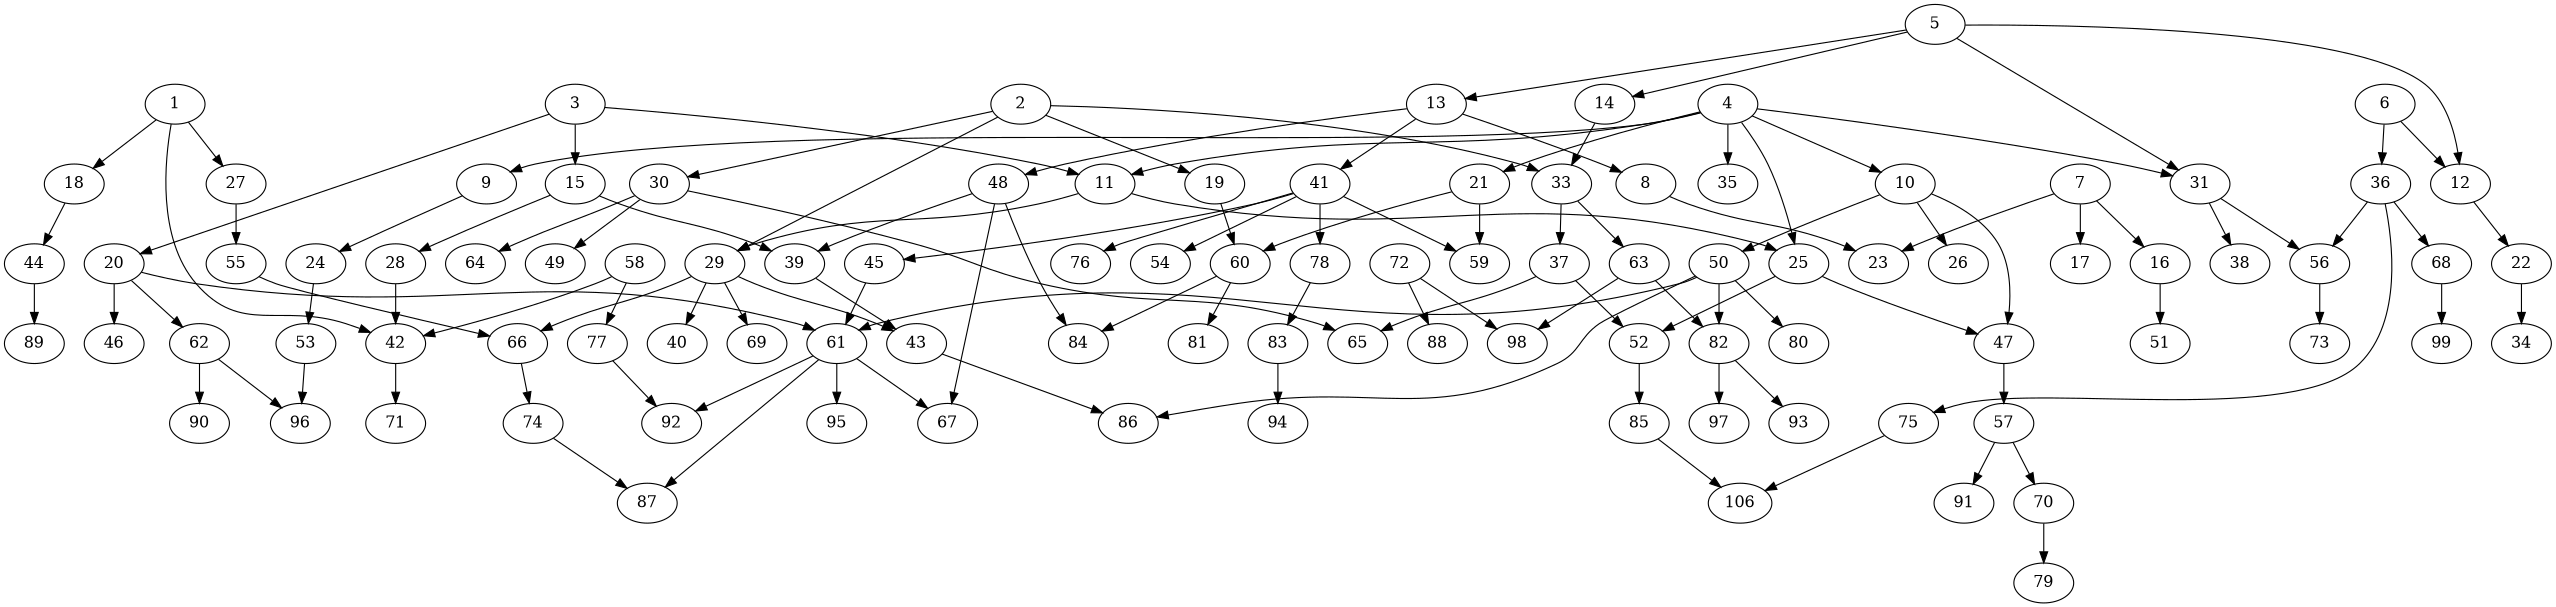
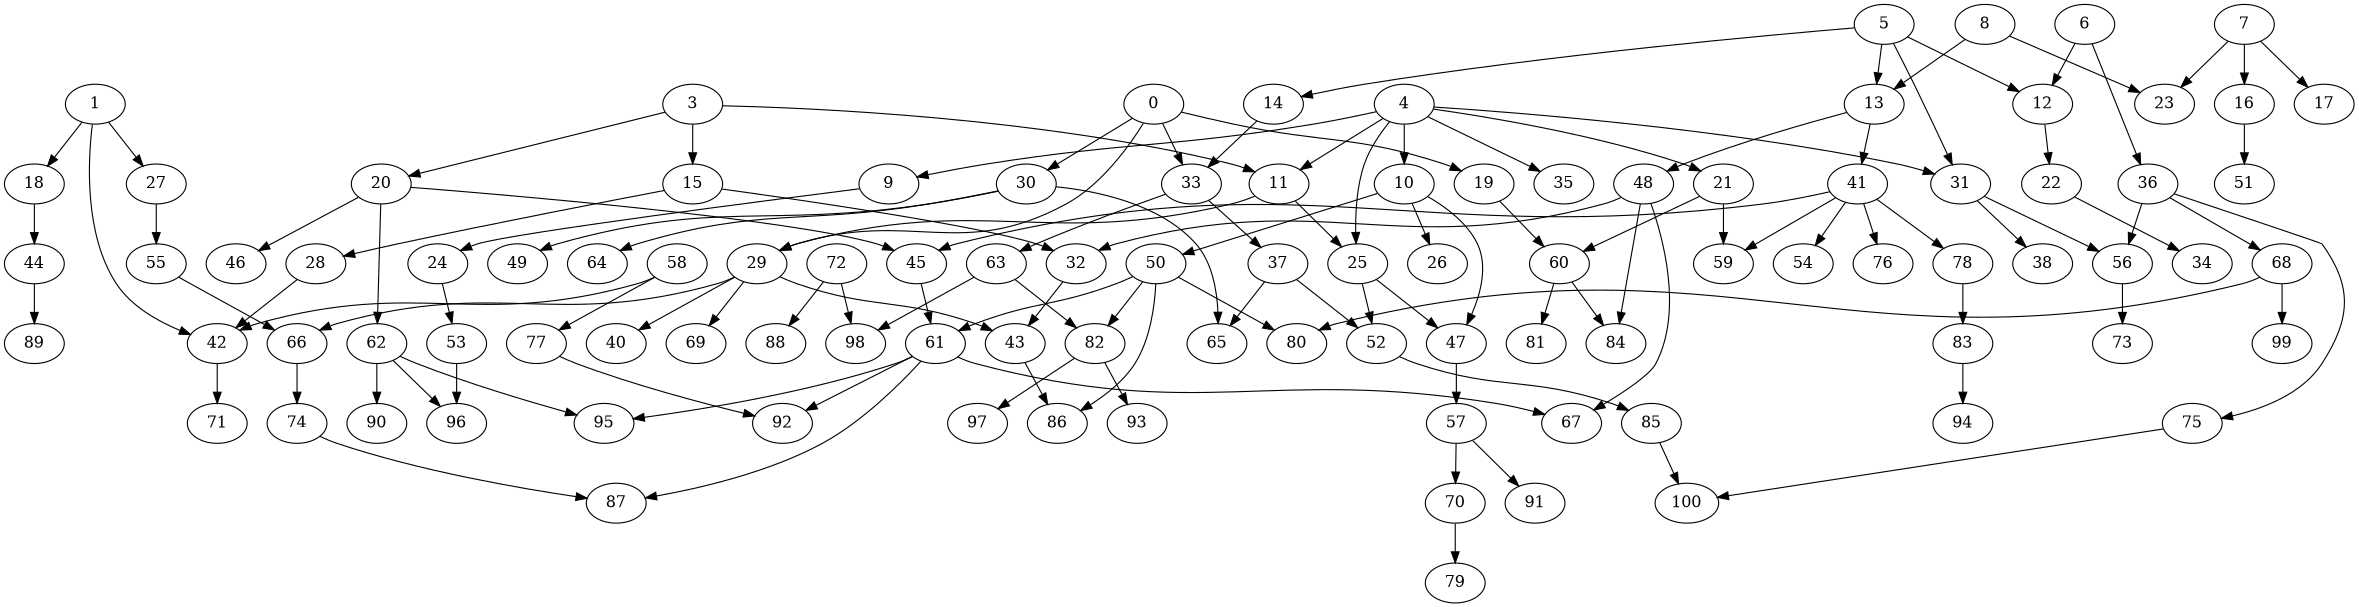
  digraph {
    node [alpha=0.14]
    1 [alpha=0.18]
    18 [alpha=0.13]
    27 [alpha=0.10]
    42 [alpha=0.04]
    44 [alpha=0.18]
    55 [alpha=0.12]
    71 [alpha=0.08]
    89 [alpha=0.02]
    66 [alpha=0.04]
    58
    77 [alpha=0.15]
-   2 [alpha=0.04]
+   2 [alpha=0.04 label=0]
    19 [alpha=0.09]
    29 [alpha=0.04]
    30 [alpha=0.19]
    33 [alpha=0.15]
    60
    40 [alpha=0.19]
    43 [alpha=0.10]
    69 [alpha=0.09]
    49 [alpha=0.18]
    64 [alpha=0.02]
    65 [alpha=0.15]
    37 [alpha=0.02]
    63 [alpha=0.01]
    84 [alpha=0.06]
    81 [alpha=0.13]
    86 [alpha=0.11]
    74 [alpha=0.20]
    52 [alpha=0.17]
    82 [alpha=0.10]
    98 [alpha=0.08]
    3 [alpha=0.07]
    11 [alpha=0.15]
    15 [alpha=0.03]
    20 [alpha=0.06]
    25 [alpha=0.08]
    28
-   32 [alpha=0.16 label=39]
+   32 [alpha=0.16]
    45 [alpha=0.04]
    46 [alpha=0.09]
    62 [alpha=0.05]
    47 [alpha=0.20]
    61 [alpha=0.04]
    96 [alpha=0.00]
    95 [alpha=0.10]
    90 [alpha=0.13]
    54 [alpha=0.19]
    72 [alpha=0.01]
    88 [alpha=0.13]
    4 [alpha=0.06]
    9 [alpha=0.04]
    10 [alpha=0.05]
    21 [alpha=0.19]
    31
    35 [alpha=0.11]
    24 [alpha=0.04]
    26 [alpha=0.18]
    50
    59 [alpha=0.06]
    38 [alpha=0.08]
    56 [alpha=0.08]
    53 [alpha=0.12]
    57 [alpha=0.11]
    80 [alpha=0.02]
    85 [alpha=0.11]
    73 [alpha=0.06]
    5 [alpha=0.05]
    12 [alpha=0.07]
    13 [alpha=0.12]
    14 [alpha=0.18]
    22
    41
    48 [alpha=0.12]
    34 [alpha=0.17]
    76 [alpha=0.16]
    78 [alpha=0.08]
    67 [alpha=0.08]
    6 [alpha=0.16]
    36 [alpha=0.06]
    68 [alpha=0.12]
    75 [alpha=0.12]
    99 [alpha=0.16]
-   100 [alpha=0.18 label=106]
+   100 [alpha=0.18]
    7 [alpha=0.19]
    16 [alpha=0.13]
    17 [alpha=0.07]
    23 [alpha=0.02]
    51
    8 [alpha=0.08]
    70 [alpha=0.05]
    91 [alpha=0.15]
    87 [alpha=0.01]
    92 [alpha=0.19]
    93 [alpha=0.18]
    97 [alpha=0.15]
    83 [alpha=0.10]
    94 [alpha=0.12]
    79
    1 -> 18
    1 -> 27
    1 -> 42
    18 -> 44
    27 -> 55
    42 -> 71
    44 -> 89
    55 -> 66
    66 -> 74
    58 -> 42
    58 -> 77
    77 -> 92
    2 -> 19
    2 -> 29
    2 -> 30
    2 -> 33
    19 -> 60
    29 -> 66
    29 -> 40
    29 -> 43
    29 -> 69
    30 -> 49
    30 -> 64
    30 -> 65
    33 -> 37
    33 -> 63
    60 -> 84
    60 -> 81
    43 -> 86
    37 -> 65
    37 -> 52
    63 -> 82
    63 -> 98
    74 -> 87
    52 -> 85
    82 -> 93
    82 -> 97
    3 -> 11
    3 -> 15
    3 -> 20
    11 -> 29
    11 -> 25
    15 -> 28
    15 -> 32
-   20 -> 61
+   20 -> 45
    20 -> 46
    20 -> 62
    25 -> 52
    25 -> 47
    28 -> 42
    32 -> 43
    45 -> 61
    62 -> 96
+   62 -> 95
    62 -> 90
    47 -> 57
    61 -> 95
    61 -> 67
    61 -> 87
    61 -> 92
    72 -> 98
    72 -> 88
    4 -> 11
    4 -> 25
    4 -> 9
    4 -> 10
    4 -> 21
    4 -> 31
    4 -> 35
    9 -> 24
    10 -> 47
    10 -> 26
    10 -> 50
    21 -> 60
    21 -> 59
    31 -> 38
    31 -> 56
    24 -> 53
    50 -> 86
    50 -> 82
    50 -> 61
    50 -> 80
    56 -> 73
    53 -> 96
    57 -> 70
    57 -> 91
    85 -> 100
    5 -> 31
    5 -> 12
    5 -> 13
    5 -> 14
    12 -> 22
    13 -> 41
    13 -> 48
    14 -> 33
    22 -> 34
    41 -> 45
    41 -> 54
    41 -> 59
    41 -> 76
    41 -> 78
    48 -> 84
    48 -> 32
    48 -> 67
    78 -> 83
    6 -> 12
    6 -> 36
    36 -> 56
    36 -> 68
    36 -> 75
+   68 -> 80
    68 -> 99
    75 -> 100
    7 -> 16
    7 -> 17
    7 -> 23
    16 -> 51
-   13 -> 8
+   8 -> 13
    8 -> 23
    70 -> 79
    83 -> 94
  }
